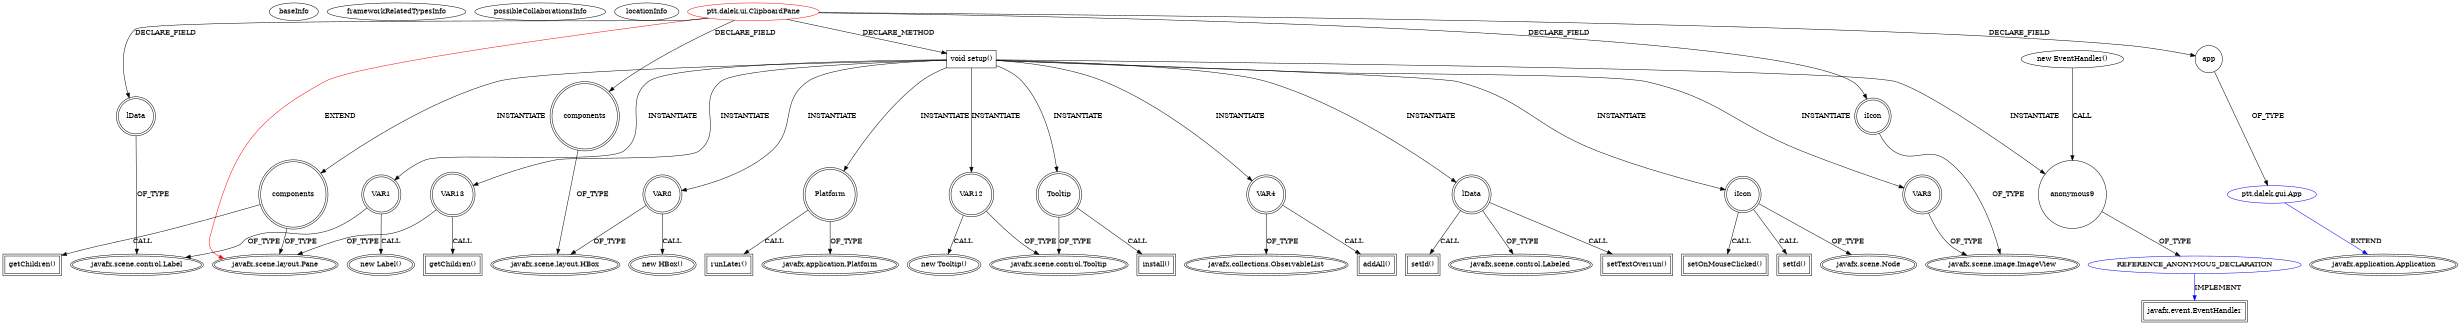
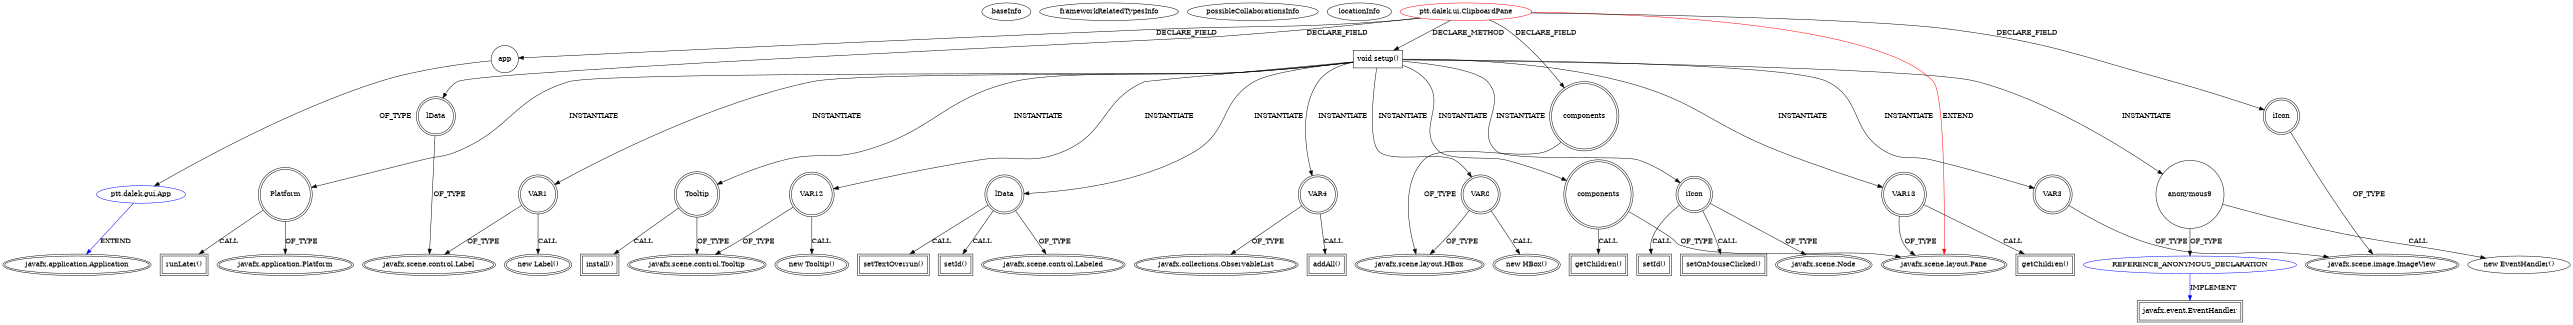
  digraph {
    node [isFrameworkType=true vertexType=VARIABLE_EXPRESION peripheries=2]
    baseInfo [category=extension_graph graphId=1051 isAnonymous=false possibleRelation=true isFrameworkType="" vertexType="" peripheries=""]
    frameworkRelatedTypesInfo [0="javafx.scene.layout.Pane" isFrameworkType="" vertexType="" peripheries=""]
    possibleCollaborationsInfo [0="1051~CLIENT_METHOD_DECLARATION-INSTANTIATION-~javafx.scene.layout.Pane ~javafx.event.EventHandler ~false~true" 1="1051~FIELD_DECLARATION-~javafx.scene.layout.Pane ~javafx.application.Application ~false~false" isFrameworkType="" vertexType="" peripheries=""]
    locationInfo [contextSignature=ClipboardPane filePath="/Ollowayne-dalekPTT/dalekPTT-master/src/ptt/dalek/ui/ClipboardPane.java" graphId=1051 projectName="Ollowayne-dalekPTT" isFrameworkType="" vertexType="" peripheries=""]
    n5 [color=red isFrameworkType=false label="ptt.dalek.ui.ClipboardPane" vertexType=ROOT_CLIENT_CLASS_DECLARATION peripheries=""]
    n6 [label="javafx.scene.layout.Pane" vertexType=FRAMEWORK_CLASS_TYPE]
    n7 [isFrameworkType=false label=app shape=circle vertexType=FIELD_DECLARATION peripheries=""]
    n8 [label=components shape=circle vertexType=FIELD_DECLARATION]
    n9 [label=iIcon shape=circle vertexType=FIELD_DECLARATION]
    n10 [label=lData shape=circle vertexType=FIELD_DECLARATION]
    n11 [isFrameworkType=false label="void setup()" shape=box vertexType=CLIENT_METHOD_DECLARATION peripheries=""]
    n12 [color=blue isFrameworkType=false label="ptt.dalek.gui.App" vertexType=REFERENCE_CLIENT_CLASS_DECLARATION peripheries=""]
    n13 [label="javafx.scene.layout.HBox" vertexType=FRAMEWORK_CLASS_TYPE]
    n14 [label="javafx.scene.image.ImageView" vertexType=FRAMEWORK_CLASS_TYPE]
    n15 [label="javafx.scene.control.Label" vertexType=FRAMEWORK_CLASS_TYPE]
    n16 [label=VAR0 shape=circle]
    n17 [label=VAR1 shape=circle]
    n18 [label=lData shape=circle]
    n19 [label=VAR3 shape=circle]
    n20 [label=VAR4 shape=circle]
    n21 [label=components shape=circle]
    n22 [label=iIcon shape=circle]
    n23 [isFrameworkType=false label=anonymous9 shape=circle peripheries=""]
    n24 [label=Platform shape=circle]
    n25 [label=Tooltip shape=circle]
    n26 [label=VAR12 shape=circle]
    n27 [label=VAR13 shape=circle]
    n28 [label="javafx.application.Application" vertexType=FRAMEWORK_CLASS_TYPE]
    n29 [label="new HBox()" vertexType=CONSTRUCTOR_CALL]
    n30 [label="new Label()" vertexType=CONSTRUCTOR_CALL]
    n31 [label="javafx.scene.control.Labeled" vertexType=FRAMEWORK_CLASS_TYPE]
    n32 [label="setTextOverrun()" shape=box vertexType=INSIDE_CALL]
    n33 [label="setId()" shape=box vertexType=INSIDE_CALL]
    n34 [label="javafx.collections.ObservableList" vertexType=FRAMEWORK_INTERFACE_TYPE]
    n35 [label="addAll()" shape=box vertexType=INSIDE_CALL]
    n36 [label="getChildren()" shape=box vertexType=INSIDE_CALL]
    n37 [label="javafx.scene.Node" vertexType=FRAMEWORK_CLASS_TYPE]
    n38 [label="setId()" shape=box vertexType=INSIDE_CALL]
    n39 [label="setOnMouseClicked()" shape=box vertexType=INSIDE_CALL]
    n40 [color=blue isFrameworkType=false label=REFERENCE_ANONYMOUS_DECLARATION vertexType=REFERENCE_ANONYMOUS_DECLARATION peripheries=""]
    n41 [isFrameworkType=false label="new EventHandler()" vertexType=CONSTRUCTOR_CALL peripheries=""]
    n42 [label="javafx.application.Platform" vertexType=FRAMEWORK_CLASS_TYPE]
    n43 [label="runLater()" shape=box vertexType=INSIDE_CALL]
    n44 [label="javafx.scene.control.Tooltip" vertexType=FRAMEWORK_CLASS_TYPE]
    n45 [label="install()" shape=box vertexType=INSIDE_CALL]
    n46 [label="new Tooltip()" vertexType=CONSTRUCTOR_CALL]
    n47 [label="getChildren()" shape=box vertexType=INSIDE_CALL]
    n48 [label="javafx.event.EventHandler" shape=box vertexType=FRAMEWORK_INTERFACE_TYPE]
    n5 -> n6 [color=red label=EXTEND]
    n5 -> n7 [label=DECLARE_FIELD]
    n5 -> n8 [label=DECLARE_FIELD]
    n5 -> n9 [label=DECLARE_FIELD]
    n5 -> n10 [label=DECLARE_FIELD]
    n5 -> n11 [label=DECLARE_METHOD]
    n7 -> n12 [label=OF_TYPE]
    n8 -> n13 [label=OF_TYPE]
    n9 -> n14 [label=OF_TYPE]
    n10 -> n15 [label=OF_TYPE]
    n11 -> n16 [label=INSTANTIATE]
    n11 -> n17 [label=INSTANTIATE]
    n11 -> n18 [label=INSTANTIATE]
    n11 -> n19 [label=INSTANTIATE]
    n11 -> n20 [label=INSTANTIATE]
    n11 -> n21 [label=INSTANTIATE]
    n11 -> n22 [label=INSTANTIATE]
    n11 -> n23 [label=INSTANTIATE]
    n11 -> n24 [label=INSTANTIATE]
    n11 -> n25 [label=INSTANTIATE]
    n11 -> n26 [label=INSTANTIATE]
    n11 -> n27 [label=INSTANTIATE]
    n12 -> n28 [color=blue label=EXTEND]
    n16 -> n13 [label=OF_TYPE]
    n16 -> n29 [label=CALL]
    n17 -> n15 [label=OF_TYPE]
    n17 -> n30 [label=CALL]
    n18 -> n31 [label=OF_TYPE]
    n18 -> n32 [label=CALL]
    n18 -> n33 [label=CALL]
    n19 -> n14 [label=OF_TYPE]
    n20 -> n34 [label=OF_TYPE]
    n20 -> n35 [label=CALL]
    n21 -> n6 [label=OF_TYPE]
    n21 -> n36 [label=CALL]
    n22 -> n37 [label=OF_TYPE]
    n22 -> n38 [label=CALL]
    n22 -> n39 [label=CALL]
    n23 -> n40 [label=OF_TYPE]
-   n41 -> n23 [label=CALL]
+   n23 -> n41 [label=CALL]
    n24 -> n42 [label=OF_TYPE]
    n24 -> n43 [label=CALL]
    n25 -> n44 [label=OF_TYPE]
    n25 -> n45 [label=CALL]
    n26 -> n44 [label=OF_TYPE]
    n26 -> n46 [label=CALL]
    n27 -> n6 [label=OF_TYPE]
    n27 -> n47 [label=CALL]
    n40 -> n48 [color=blue label=IMPLEMENT]
  }
